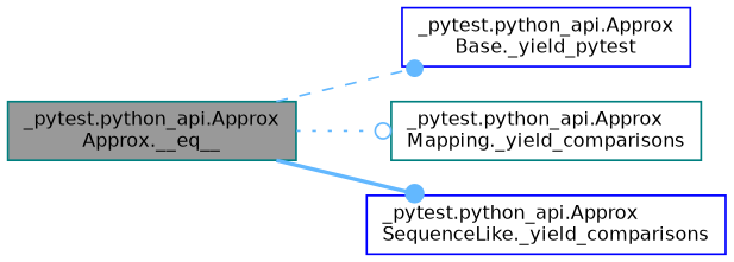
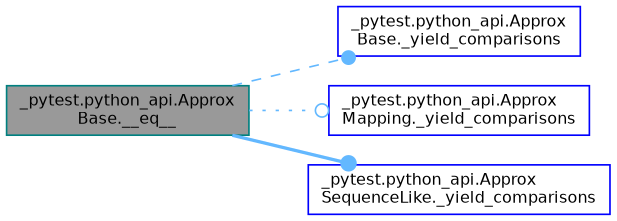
  digraph {
    rankdir=LR
    node [color=teal fillcolor=white fontname=Helvetica fontsize=10 shape=box style=filled]
    edge [arrowhead=dot color=steelblue1 fontname=Helvetica fontsize=10 labelfontname=Helvetica labelfontsize=10]
-   n1 [fillcolor=grey60 fontcolor=black height=0.2 label="_pytest.python_api.Approx\lApprox.__eq__" width=0.4]
-   n2 [color=blue height=0.2 label="_pytest.python_api.Approx\lBase._yield_pytest" width=0.4]
-   n3 [height=0.2 label="_pytest.python_api.Approx\lMapping._yield_comparisons" width=0.4]
+   n1 [fillcolor=grey60 fontcolor=black height=0.2 label="_pytest.python_api.Approx\lBase.__eq__" width=0.4]
+   n2 [color=blue height=0.2 label="_pytest.python_api.Approx\lBase._yield_comparisons" width=0.4]
+   n3 [color=blue height=0.2 label="_pytest.python_api.Approx\lMapping._yield_comparisons" width=0.4]
    n4 [color=blue height=0.2 label="_pytest.python_api.Approx\lSequenceLike._yield_comparisons" width=0.4]
    n1 -> n2 [style=dashed]
    n1 -> n3 [arrowhead=odot style=dotted]
    n1 -> n4 [style=bold]
  }
